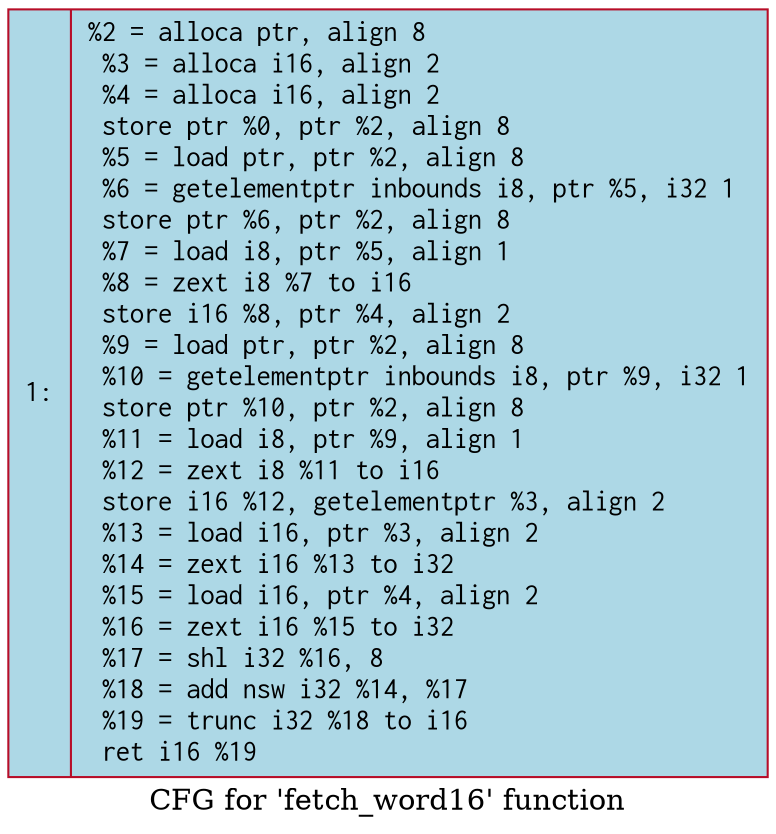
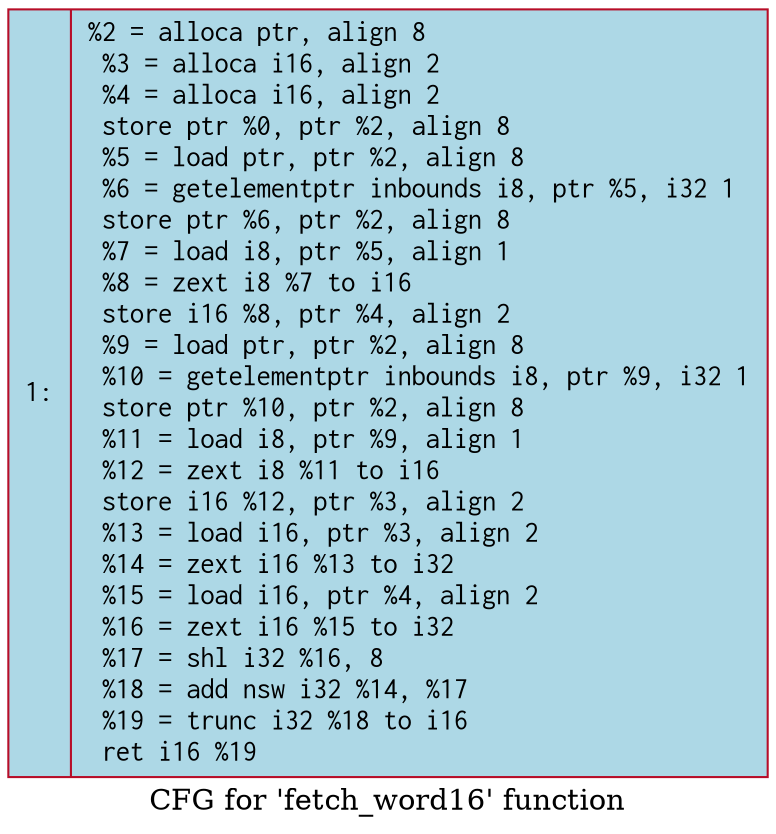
  digraph {
    label="CFG for 'fetch_word16' function"
    rankdir=LR
-   n1 [color="#b70d28ff" fillcolor=lightblue fontname=Courier label="{1:\l|  %2 = alloca ptr, align 8\l  %3 = alloca i16, align 2\l  %4 = alloca i16, align 2\l  store ptr %0, ptr %2, align 8\l  %5 = load ptr, ptr %2, align 8\l  %6 = getelementptr inbounds i8, ptr %5, i32 1\l  store ptr %6, ptr %2, align 8\l  %7 = load i8, ptr %5, align 1\l  %8 = zext i8 %7 to i16\l  store i16 %8, ptr %4, align 2\l  %9 = load ptr, ptr %2, align 8\l  %10 = getelementptr inbounds i8, ptr %9, i32 1\l  store ptr %10, ptr %2, align 8\l  %11 = load i8, ptr %9, align 1\l  %12 = zext i8 %11 to i16\l  store i16 %12, getelementptr %3, align 2\l  %13 = load i16, ptr %3, align 2\l  %14 = zext i16 %13 to i32\l  %15 = load i16, ptr %4, align 2\l  %16 = zext i16 %15 to i32\l  %17 = shl i32 %16, 8\l  %18 = add nsw i32 %14, %17\l  %19 = trunc i32 %18 to i16\l  ret i16 %19\l}" shape=record style=filled]
+   n1 [color="#b70d28ff" fillcolor=lightblue fontname=Courier label="{1:\l|  %2 = alloca ptr, align 8\l  %3 = alloca i16, align 2\l  %4 = alloca i16, align 2\l  store ptr %0, ptr %2, align 8\l  %5 = load ptr, ptr %2, align 8\l  %6 = getelementptr inbounds i8, ptr %5, i32 1\l  store ptr %6, ptr %2, align 8\l  %7 = load i8, ptr %5, align 1\l  %8 = zext i8 %7 to i16\l  store i16 %8, ptr %4, align 2\l  %9 = load ptr, ptr %2, align 8\l  %10 = getelementptr inbounds i8, ptr %9, i32 1\l  store ptr %10, ptr %2, align 8\l  %11 = load i8, ptr %9, align 1\l  %12 = zext i8 %11 to i16\l  store i16 %12, ptr %3, align 2\l  %13 = load i16, ptr %3, align 2\l  %14 = zext i16 %13 to i32\l  %15 = load i16, ptr %4, align 2\l  %16 = zext i16 %15 to i32\l  %17 = shl i32 %16, 8\l  %18 = add nsw i32 %14, %17\l  %19 = trunc i32 %18 to i16\l  ret i16 %19\l}" shape=record style=filled]
  }
